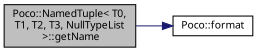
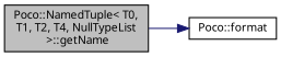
  digraph {
    rankdir=LR
    fontname="Noto Sans"
    node [color=black fontname="Noto Sans" fontsize=10 shape=record style=filled]
-   n1 [fillcolor=grey75 fontcolor=black height=0.2 label="Poco::NamedTuple\< T0,\l T1, T2, T3, NullTypeList\l \>::getName" width=0.4]
+   n1 [fillcolor=grey75 fontcolor=black height=0.2 label="Poco::NamedTuple\< T0,\l T1, T2, T4, NullTypeList\l \>::getName" width=0.4]
    n2 [fillcolor=white height=0.2 label="Poco::format" width=0.4]
    n1 -> n2 [color=midnightblue fontname="Noto Sans" fontsize=10 labelfontname=Helvetica labelfontsize=10 style=solid]
  }
